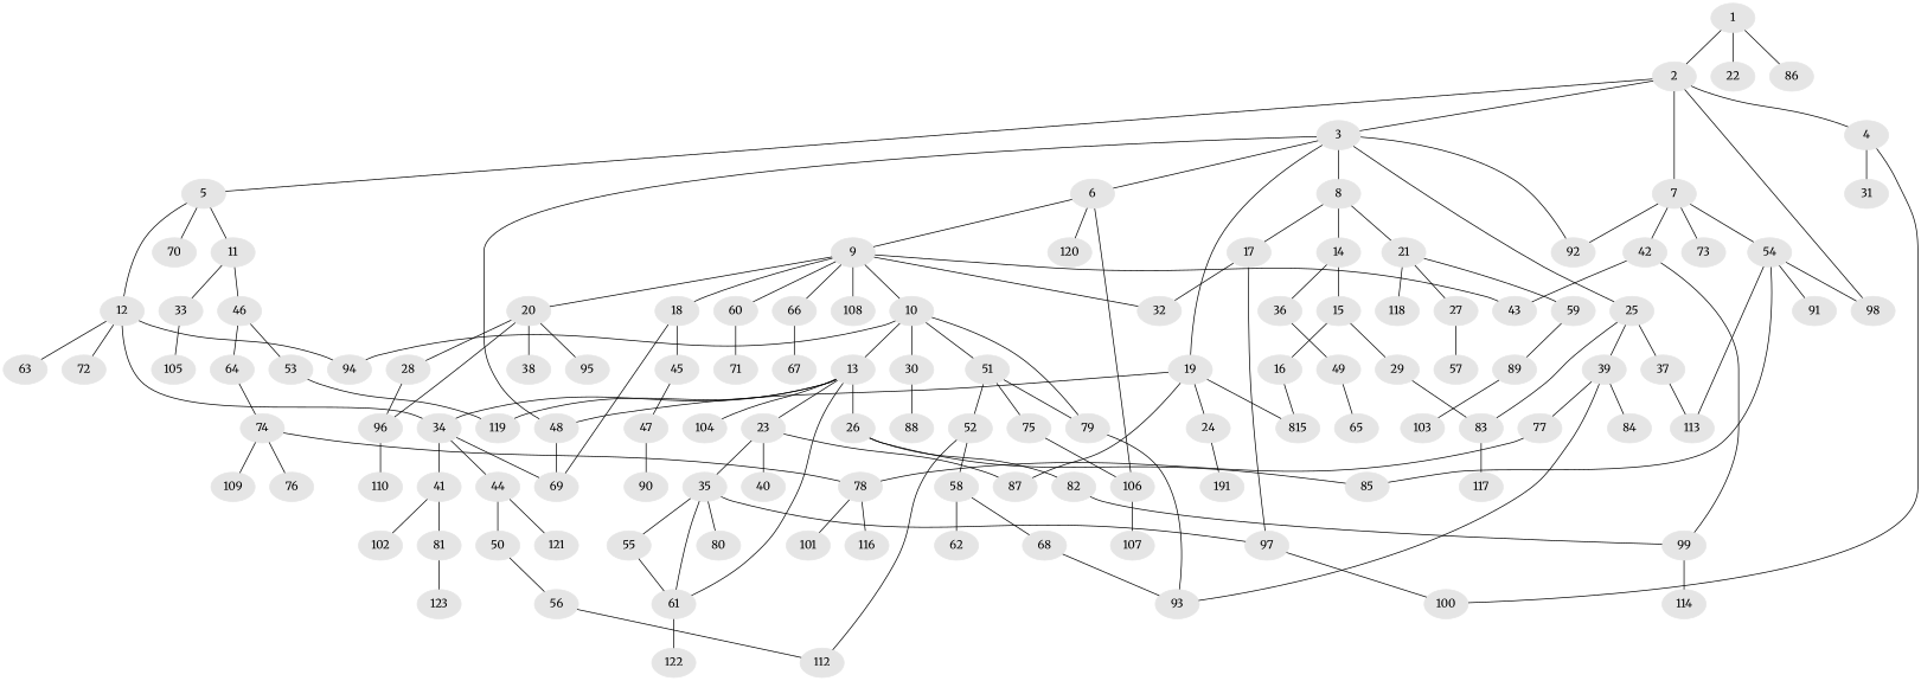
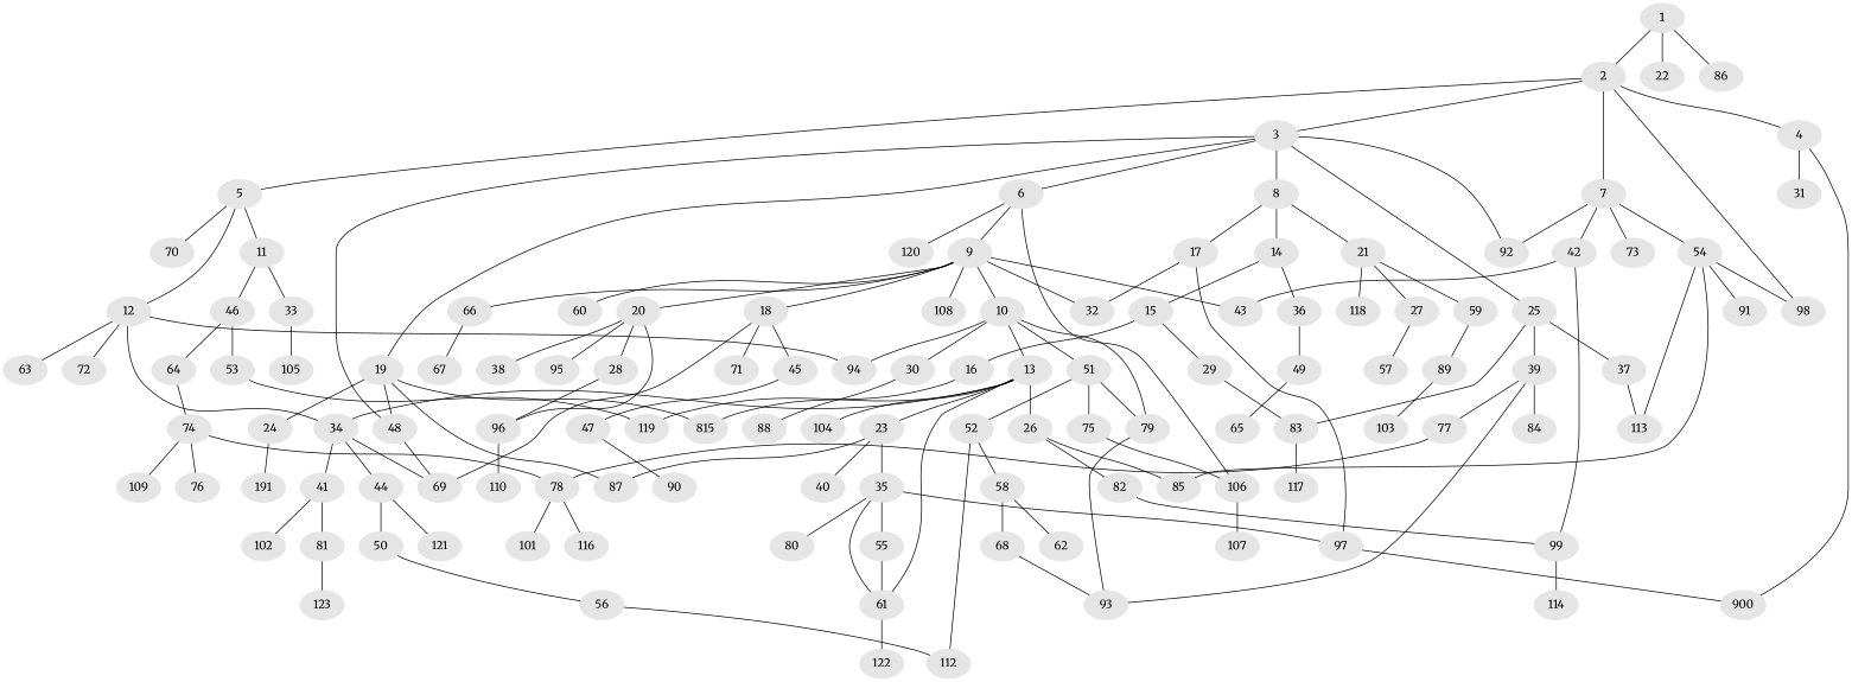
  graph {
    fontname=Merriweather
    node [color=gray90 fontname=Merriweather style=filled]
    edge [fontname=Merriweather]
    1
    2
    22
    86
    3
    4
    5
    7
    98
    6
    8
    19
    25
    48
    92
    31
-   100
+   100 [label=900]
    11
    12
    70
    42
    54
    73
    9
    106
    120
    14
    17
    21
    n30 [label=815]
    24
    87
    37
    39
    83
    69
    33
    46
    94
    34
    63
    72
    10
    18
    20
    32
    43
    60
    66
    108
    107
    99
    85
    113
    91
    15
    36
    97
    27
    59
    118
    13
    30
    51
    79
    45
    28
    38
    95
    96
    71
    67
    23
    26
    61
    104
    119
    88
    52
    75
    93
    105
    53
    64
    41
    44
    35
    40
    82
    122
    16
    29
    49
    47
    n95 [label=191]
    110
    57
    89
    55
    80
    77
    84
    117
    81
    102
    50
    121
    65
    78
    123
    114
    56
    90
    74
    112
    58
    62
    68
    103
    76
    109
    101
    116
    1 -- 2
    1 -- 22
    1 -- 86
    2 -- 3
    2 -- 4
    2 -- 5
    2 -- 7
    2 -- 98
    3 -- 6
    3 -- 8
    3 -- 19
    3 -- 25
    3 -- 48
    3 -- 92
    4 -- 31
    4 -- 100
    5 -- 11
    5 -- 12
    5 -- 70
    7 -- 92
    7 -- 42
    7 -- 54
    7 -- 73
    6 -- 9
    6 -- 106
    6 -- 120
    8 -- 14
    8 -- 17
    8 -- 21
    19 -- 48
    19 -- n30
    19 -- 24
    19 -- 87
    25 -- 37
    25 -- 39
    25 -- 83
    48 -- 69
    11 -- 33
    11 -- 46
    12 -- 94
    12 -- 34
    12 -- 63
    12 -- 72
    42 -- 43
    42 -- 99
    54 -- 98
    54 -- 85
    54 -- 113
    54 -- 91
    9 -- 10
    9 -- 18
    9 -- 20
    9 -- 32
    9 -- 43
    9 -- 60
    9 -- 66
    9 -- 108
    106 -- 107
    14 -- 15
    14 -- 36
    17 -- 32
    17 -- 97
    21 -- 27
    21 -- 59
    21 -- 118
    24 -- n95
    37 -- 113
    39 -- 93
    39 -- 77
    39 -- 84
    83 -- 117
    33 -- 105
    46 -- 53
    46 -- 64
    34 -- 69
    34 -- 41
    34 -- 44
    10 -- 94
    10 -- 13
    10 -- 30
    10 -- 51
    10 -- 79
    18 -- 69
    18 -- 45
    20 -- 28
    20 -- 38
    20 -- 95
    20 -- 96
-   60 -- 71
+   18 -- 71
    66 -- 67
    99 -- 114
    15 -- 16
    15 -- 29
    36 -- 49
    97 -- 100
    27 -- 57
    59 -- 89
    13 -- 34
    13 -- 23
    13 -- 26
    13 -- 61
    13 -- 104
    13 -- 119
    30 -- 88
    51 -- 79
    51 -- 52
    51 -- 75
    79 -- 93
    45 -- 47
    28 -- 96
    96 -- 110
    23 -- 87
    23 -- 35
    23 -- 40
    26 -- 85
    26 -- 82
    61 -- 122
    52 -- 112
    52 -- 58
    75 -- 106
    53 -- 119
    64 -- 74
    41 -- 81
    41 -- 102
    44 -- 50
    44 -- 121
    35 -- 97
    35 -- 61
    35 -- 55
    35 -- 80
    82 -- 99
    16 -- n30
    29 -- 83
    49 -- 65
    47 -- 90
    89 -- 103
    55 -- 61
    77 -- 78
    81 -- 123
    50 -- 56
    78 -- 101
    78 -- 116
    56 -- 112
    74 -- 78
    74 -- 76
    74 -- 109
    58 -- 62
    58 -- 68
    68 -- 93
  }
